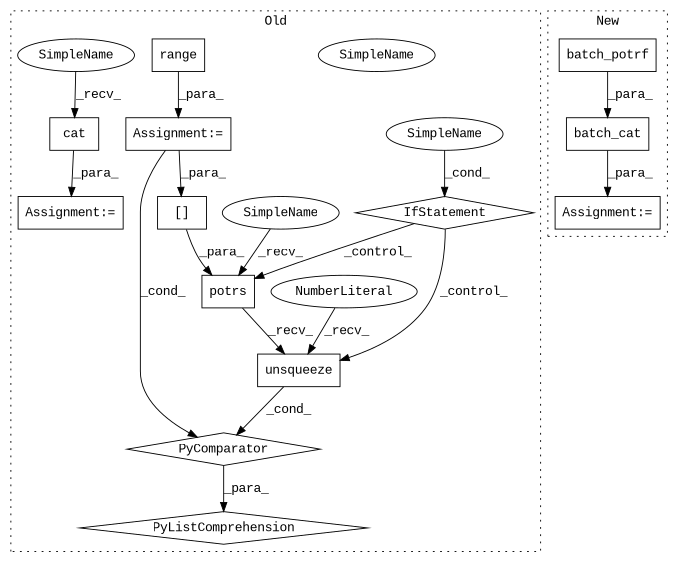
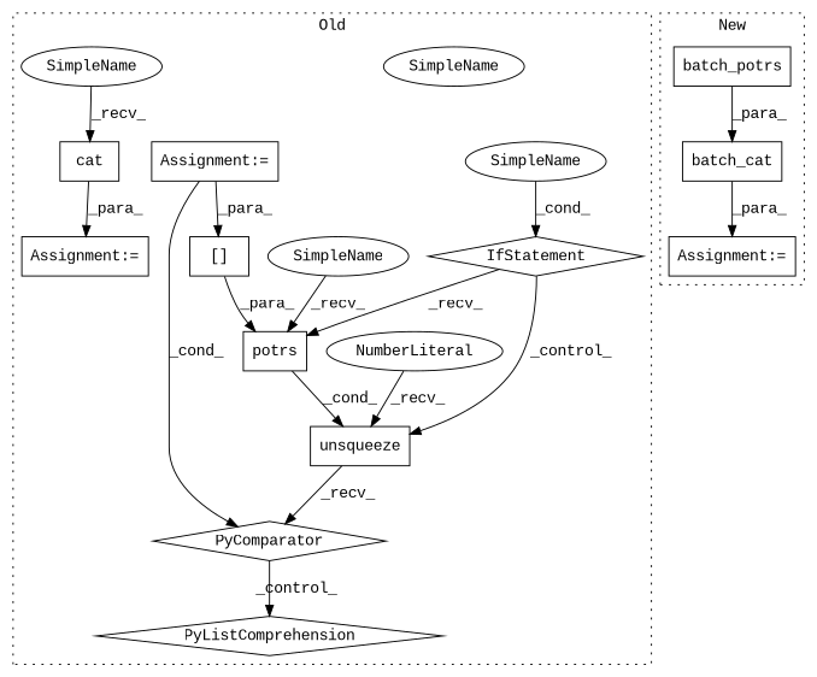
  digraph {
    fontname="Liberation Mono"
    node [a=32 fontname="Liberation Mono" l=5 s=3596 shape=box]
    edge [fontname="Liberation Mono"]
    n1 [a=25 l=24 label=IfStatement shape=diamond]
    n2 [a=42 label=SimpleName s=3615 shape=ellipse]
    n3 [l="10,1" label=unsqueeze s="3526,3537"]
    n4 [a=34 l=1 label=NumberLiteral s=3536 shape=ellipse]
    n5 [l="6,1" label=potrs s="3497,3524"]
    n6 [a=2 l="4,1" label="[]" s="3503,3508"]
-   n7 [l="6,1" label=range s="3603,3610"]
    n8 [a=109 l=137 label=PyListComprehension s=3491 shape=diamond]
    n9 [a=113 l=24 label=PyComparator shape=diamond]
    n10 [l="15,-5" label=cat s="3476,3628"]
    n11 [a=7 l=1 label="Assignment:=" s=3469]
    n12 [a=7 l=24 label="Assignment:="]
    n13 [a=42 label=SimpleName s=3615 shape=ellipse]
    n14 [a=42 label=SimpleName s=3491 shape=ellipse]
    n15 [a=42 label=SimpleName s=3470 shape=ellipse]
    n16 [l="12,1" label=batch_cat s="3165,3192"]
-   n17 [l="12,1" label=batch_potrf s="3133,3151"]
+   n17 [l="12,1" label=batch_potrs s="3133,3151"]
    n18 [a=7 l=1 label="Assignment:=" s=3164]
    subgraph cluster_1 {
      label=Old
      style=dotted
      n1
      n2
      n3
      n4
      n5
      n6
-     n7
      n8
      n9
      n10
      n11
      n12
      n13
      n14
      n15
    }
    subgraph cluster_2 {
      label=New
      style=dotted
      n16
      n17
      n18
    }
    n1 -> n3 [label=_control_]
-   n1 -> n5 [label=_control_]
-   n3 -> n9 [label=_cond_]
+   n1 -> n5 [label=_recv_]
+   n3 -> n9 [label=_recv_]
    n4 -> n3 [label=_recv_]
-   n5 -> n3 [label=_recv_]
+   n5 -> n3 [label=_cond_]
    n6 -> n5 [label=_para_]
-   n7 -> n12 [label=_para_]
-   n9 -> n8 [label=_para_]
+   n9 -> n8 [label=_control_]
    n10 -> n11 [label=_para_]
    n12 -> n6 [label=_para_]
    n12 -> n9 [label=_cond_]
    n13 -> n1 [label=_cond_]
    n14 -> n5 [label=_recv_]
    n15 -> n10 [label=_recv_]
    n16 -> n18 [label=_para_]
    n17 -> n16 [label=_para_]
  }
